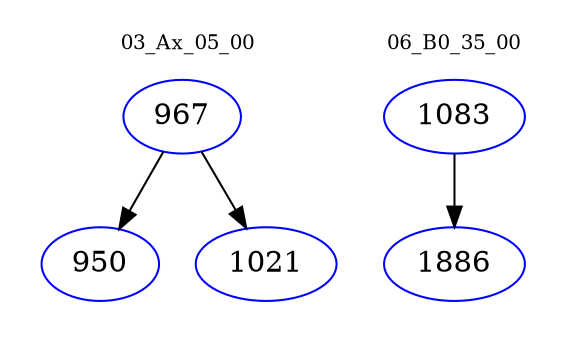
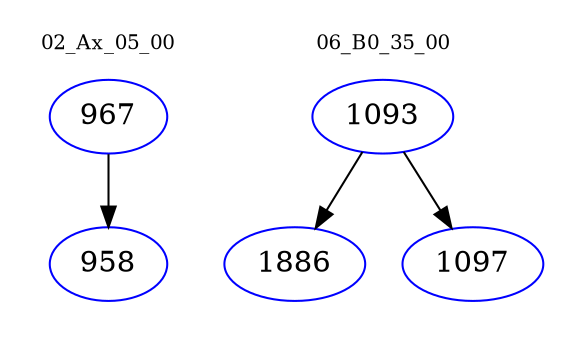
  digraph {
    node [color=blue]
    edge [color=black]
    n1 [label=967]
-   n2 [label=950]
-   n3 [label=1021]
-   n4 [label=1083]
+   n2 [label=958]
+   n4 [label=1093]
    n5 [label=1886]
+   n6 [label=1097]
    subgraph cluster_1 {
      color=white
      fontsize=10
-     label="03_Ax_05_00"
+     label="02_Ax_05_00"
      n1
      n2
-     n3
    }
    subgraph cluster_2 {
      color=white
      fontsize=10
      label="06_B0_35_00"
      n4
      n5
+     n6
    }
    n1 -> n2
-   n1 -> n3
    n4 -> n5
+   n4 -> n6
  }
